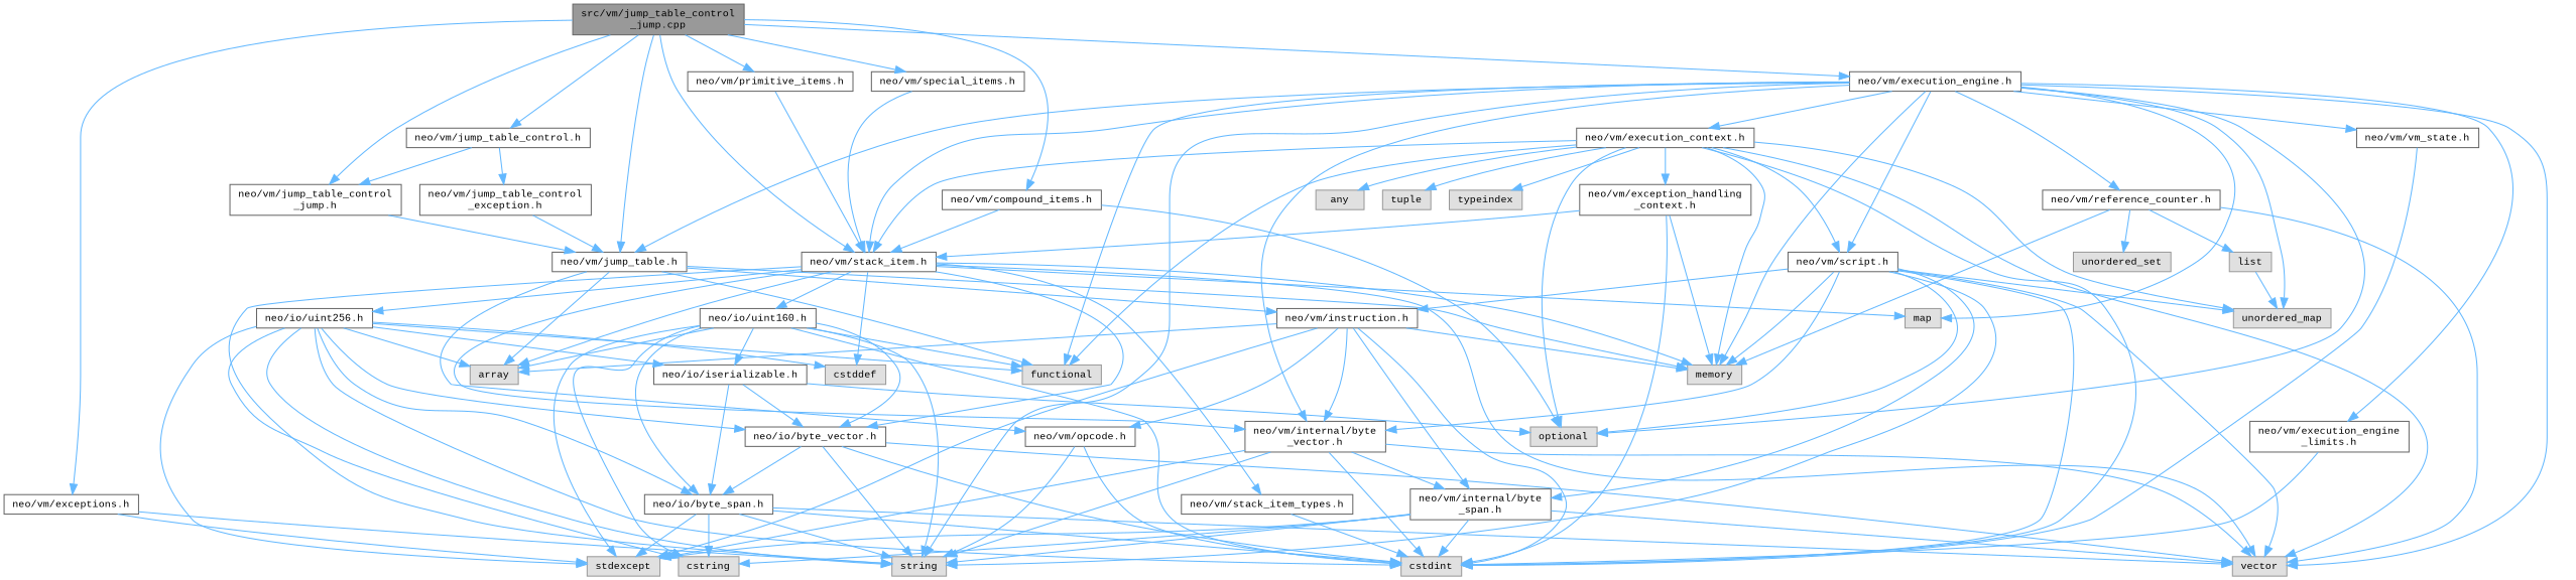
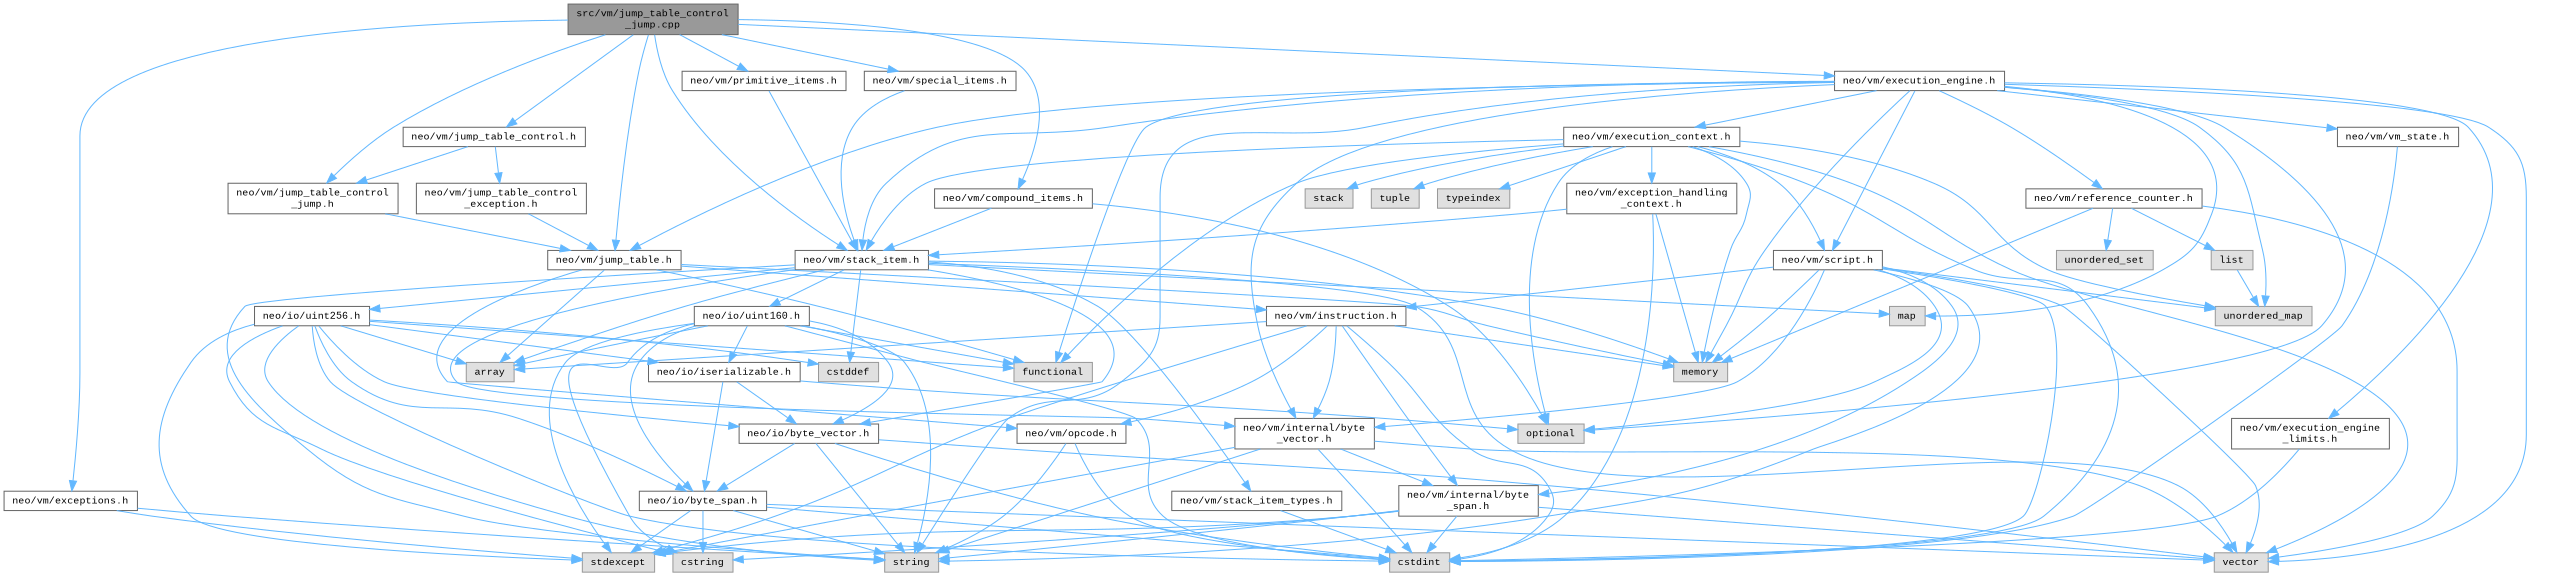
  digraph {
    fontname="Liberation Mono"
    node [color=grey40 fillcolor=white fontname="Liberation Mono" fontsize=10 shape=box style=filled]
    edge [color=steelblue1 fontname="Liberation Mono" fontsize=10 labelfontname=Helvetica labelfontsize=10 style=solid]
    n1 [color=gray40 fillcolor=grey60 fontcolor=black height=0.2 label="src/vm/jump_table_control\l_jump.cpp" width=0.4]
    n2 [height=0.2 label="neo/vm/compound_items.h" width=0.4]
    n3 [height=0.2 label="neo/vm/stack_item.h" width=0.4]
    n4 [height=0.2 label="neo/vm/exceptions.h" width=0.4]
    n5 [height=0.2 label="neo/vm/execution_engine.h" width=0.4]
    n6 [height=0.2 label="neo/vm/jump_table.h" width=0.4]
    n7 [height=0.2 label="neo/vm/jump_table_control.h" width=0.4]
    n8 [height=0.2 label="neo/vm/jump_table_control\l_jump.h" width=0.4]
    n9 [height=0.2 label="neo/vm/primitive_items.h" width=0.4]
    n10 [height=0.2 label="neo/vm/special_items.h" width=0.4]
    n11 [color=grey60 fillcolor="#E0E0E0" height=0.2 label=optional width=0.4]
    n12 [height=0.2 label="neo/io/byte_vector.h" width=0.4]
    n13 [color=grey60 fillcolor="#E0E0E0" height=0.2 label=string width=0.4]
    n14 [color=grey60 fillcolor="#E0E0E0" height=0.2 label=vector width=0.4]
    n15 [height=0.2 label="neo/io/uint160.h" width=0.4]
    n16 [color=grey60 fillcolor="#E0E0E0" height=0.2 label=memory width=0.4]
    n17 [color=grey60 fillcolor="#E0E0E0" height=0.2 label=array width=0.4]
    n18 [height=0.2 label="neo/io/uint256.h" width=0.4]
    n19 [color=grey60 fillcolor="#E0E0E0" height=0.2 label=cstddef width=0.4]
    n20 [height=0.2 label="neo/vm/internal/byte\l_vector.h" width=0.4]
    n21 [height=0.2 label="neo/vm/stack_item_types.h" width=0.4]
    n22 [color=grey60 fillcolor="#E0E0E0" height=0.2 label=map width=0.4]
    n23 [color=grey60 fillcolor="#E0E0E0" height=0.2 label=stdexcept width=0.4]
    n24 [color=grey60 fillcolor="#E0E0E0" height=0.2 label=functional width=0.4]
    n25 [height=0.2 label="neo/vm/execution_context.h" width=0.4]
    n26 [height=0.2 label="neo/vm/script.h" width=0.4]
    n27 [color=grey60 fillcolor="#E0E0E0" height=0.2 label=unordered_map width=0.4]
    n28 [height=0.2 label="neo/vm/execution_engine\l_limits.h" width=0.4]
    n29 [height=0.2 label="neo/vm/reference_counter.h" width=0.4]
    n30 [height=0.2 label="neo/vm/vm_state.h" width=0.4]
    n31 [height=0.2 label="neo/vm/instruction.h" width=0.4]
    n32 [height=0.2 label="neo/vm/opcode.h" width=0.4]
    n33 [height=0.2 label="neo/vm/jump_table_control\l_exception.h" width=0.4]
    n34 [height=0.2 label="neo/io/byte_span.h" width=0.4]
    n35 [color=grey60 fillcolor="#E0E0E0" height=0.2 label=cstdint width=0.4]
    n36 [color=grey60 fillcolor="#E0E0E0" height=0.2 label=cstring width=0.4]
    n37 [height=0.2 label="neo/io/iserializable.h" width=0.4]
    n38 [height=0.2 label="neo/vm/internal/byte\l_span.h" width=0.4]
    n39 [height=0.2 label="neo/vm/exception_handling\l_context.h" width=0.4]
-   n40 [color=grey60 fillcolor="#E0E0E0" height=0.2 label=any width=0.4]
+   n40 [color=grey60 fillcolor="#E0E0E0" height=0.2 label=stack width=0.4]
    n41 [color=grey60 fillcolor="#E0E0E0" height=0.2 label=tuple width=0.4]
    n42 [color=grey60 fillcolor="#E0E0E0" height=0.2 label=typeindex width=0.4]
    n43 [color=grey60 fillcolor="#E0E0E0" height=0.2 label=list width=0.4]
    n44 [color=grey60 fillcolor="#E0E0E0" height=0.2 label=unordered_set width=0.4]
    n1 -> n2
    n1 -> n3
    n1 -> n4
    n1 -> n5
    n1 -> n6
    n1 -> n7
    n1 -> n8
    n1 -> n9
    n1 -> n10
    n2 -> n3
    n2 -> n11
    n3 -> n12
    n3 -> n13
    n3 -> n14
    n3 -> n15
    n3 -> n16
    n3 -> n17
    n3 -> n18
    n3 -> n19
    n3 -> n20
    n3 -> n21
    n3 -> n22
    n4 -> n13
    n4 -> n23
    n5 -> n3
    n5 -> n6
    n5 -> n11
    n5 -> n13
    n5 -> n14
    n5 -> n16
    n5 -> n20
    n5 -> n22
    n5 -> n24
    n5 -> n25
    n5 -> n26
    n5 -> n27
    n5 -> n28
    n5 -> n29
    n5 -> n30
    n6 -> n16
    n6 -> n17
    n6 -> n24
    n6 -> n31
    n6 -> n32
    n7 -> n8
    n7 -> n33
    n8 -> n6
    n9 -> n3
    n10 -> n3
    n12 -> n13
    n12 -> n14
    n12 -> n34
    n12 -> n35
    n15 -> n12
    n15 -> n13
    n15 -> n17
    n15 -> n23
    n15 -> n24
    n15 -> n34
    n15 -> n35
    n15 -> n36
    n15 -> n37
    n18 -> n12
    n18 -> n13
    n18 -> n17
    n18 -> n19
    n18 -> n23
    n18 -> n24
    n18 -> n34
    n18 -> n35
    n18 -> n36
    n18 -> n37
    n20 -> n13
    n20 -> n14
    n20 -> n23
    n20 -> n35
    n20 -> n38
    n21 -> n35
    n25 -> n3
    n25 -> n11
    n25 -> n14
    n25 -> n16
    n25 -> n24
    n25 -> n26
    n25 -> n27
    n25 -> n35
    n25 -> n39
    n25 -> n40
    n25 -> n41
    n25 -> n42
    n26 -> n11
    n26 -> n13
    n26 -> n14
    n26 -> n16
    n26 -> n20
    n26 -> n27
    n26 -> n31
    n26 -> n35
    n26 -> n38
    n28 -> n35
    n29 -> n14
    n29 -> n16
    n29 -> n43
    n29 -> n44
    n30 -> n35
    n31 -> n16
    n31 -> n17
    n31 -> n20
    n31 -> n23
    n31 -> n32
    n31 -> n35
    n31 -> n38
    n32 -> n13
    n32 -> n35
    n33 -> n6
    n34 -> n13
    n34 -> n14
    n34 -> n23
    n34 -> n35
    n34 -> n36
    n37 -> n11
    n37 -> n12
    n37 -> n34
    n38 -> n13
    n38 -> n14
    n38 -> n23
    n38 -> n35
    n38 -> n36
    n39 -> n3
    n39 -> n16
    n39 -> n35
    n43 -> n27
  }
